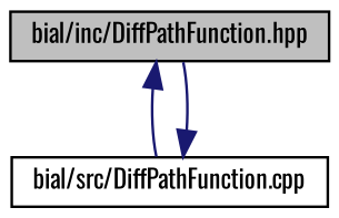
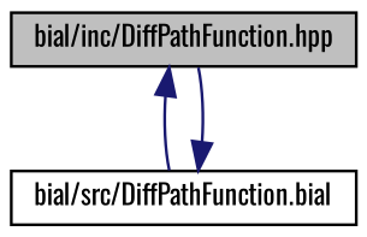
  digraph {
    fontname=Oswald
    node [color=black fontname=Oswald fontsize=10 shape=record style=filled]
    edge [color=midnightblue dir=back fontname=Oswald fontsize=10 labelfontname=Helvetica labelfontsize=10 style=solid]
    n1 [fillcolor=grey75 fontcolor=black height=0.2 label="bial/inc/DiffPathFunction.hpp" width=0.4]
-   n2 [fillcolor=white height=0.2 label="bial/src/DiffPathFunction.cpp" width=0.4]
+   n2 [fillcolor=white height=0.2 label="bial/src/DiffPathFunction.bial" width=0.4]
    n1 -> n2
    n2 -> n1
  }
